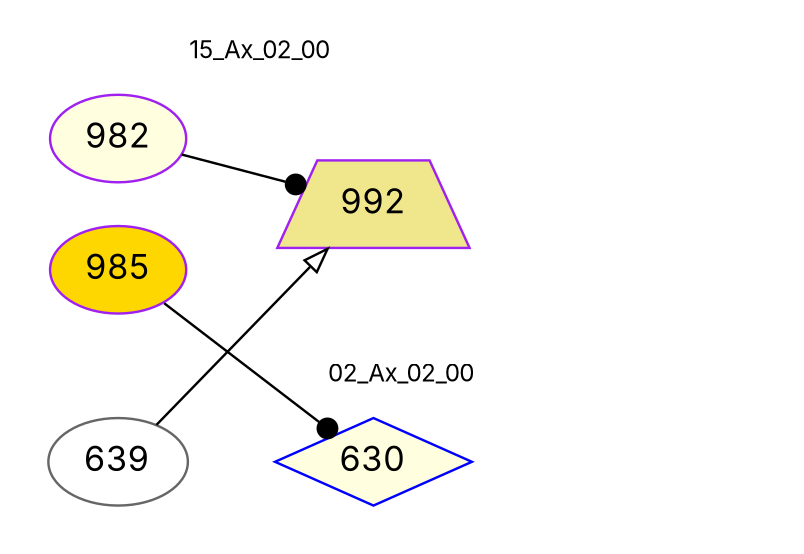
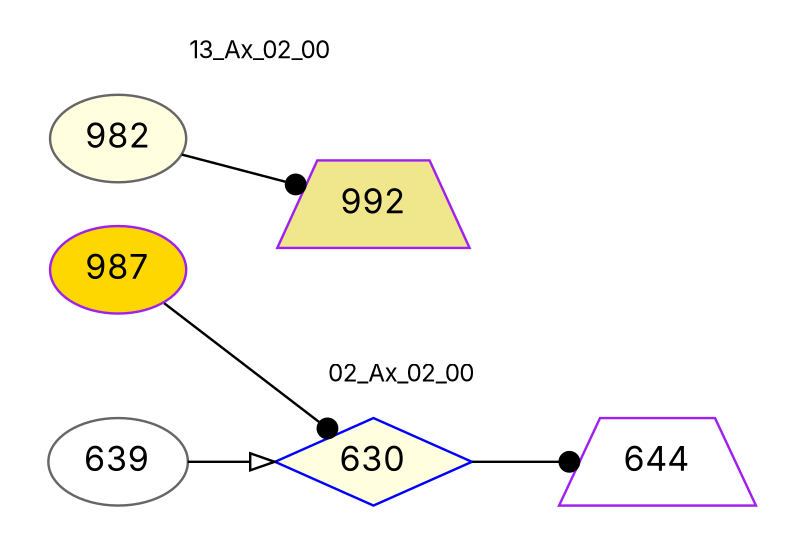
  digraph {
    fontname=Inter
    rankdir=LR
    node [color=purple fillcolor=lightyellow fontname=Inter shape=ellipse style=filled]
    edge [arrowhead=dot color=black fontname=Inter]
-   n1 [fillcolor=gold label=985]
-   n2 [label=982]
+   n1 [fillcolor=gold label=987]
+   n2 [color=gray40 label=982]
    n3 [fillcolor=khaki label=992 shape=trapezium]
    n4 [color=gray40 fillcolor=white label=639]
    n5 [color=blue label=630 shape=diamond]
+   n6 [fillcolor=white label=644 shape=trapezium]
    subgraph cluster_1 {
      color=white
      fontsize=10
-     label="15_Ax_02_00"
+     label="13_Ax_02_00"
      n1
      n2
      n3
    }
    subgraph cluster_2 {
      color=white
      fontsize=10
      label="02_Ax_02_00"
      n4
      n5
+     n6
    }
    n1 -> n5
    n2 -> n3
-   n4 -> n3 [arrowhead=onormal]
+   n4 -> n5 [arrowhead=onormal]
+   n5 -> n6
  }
